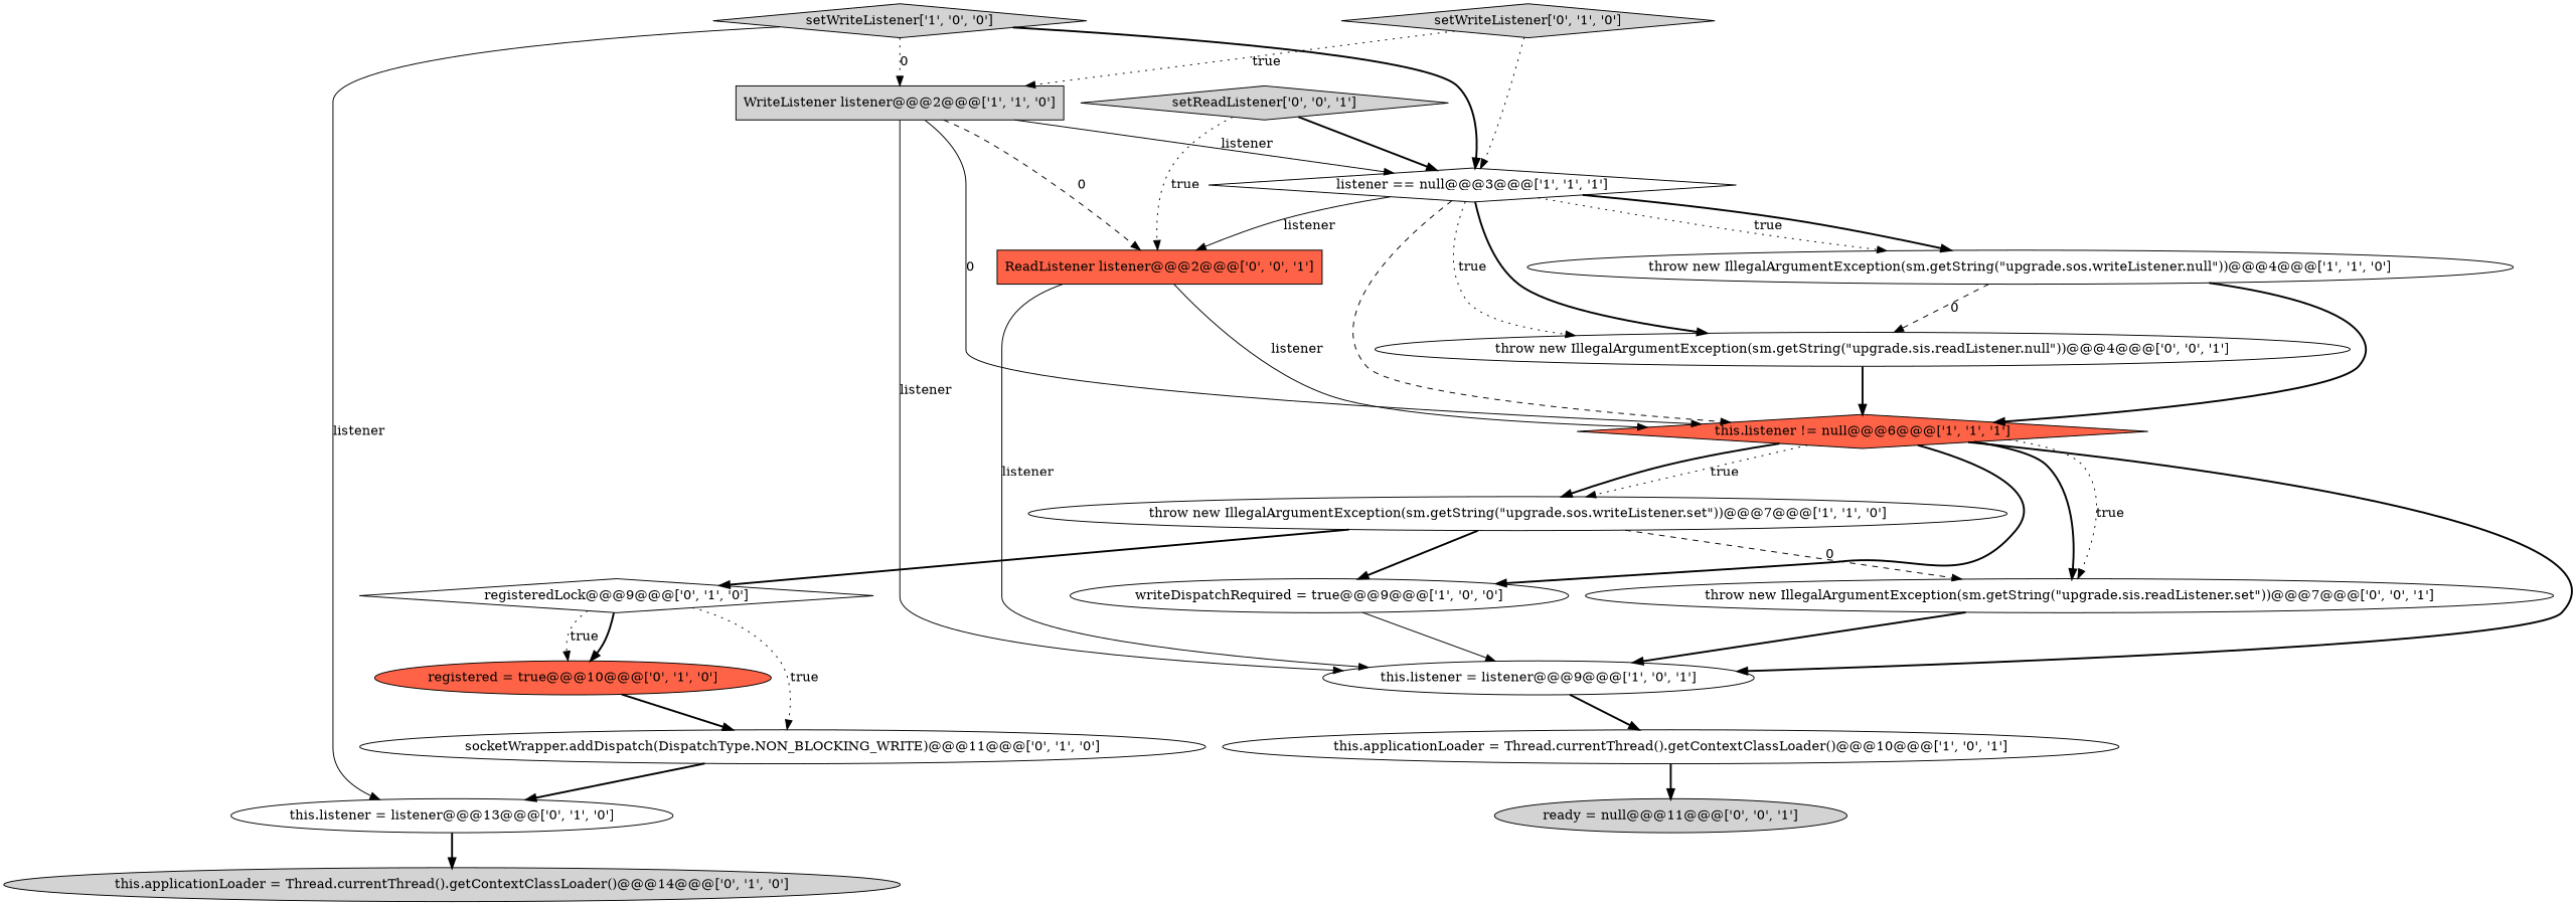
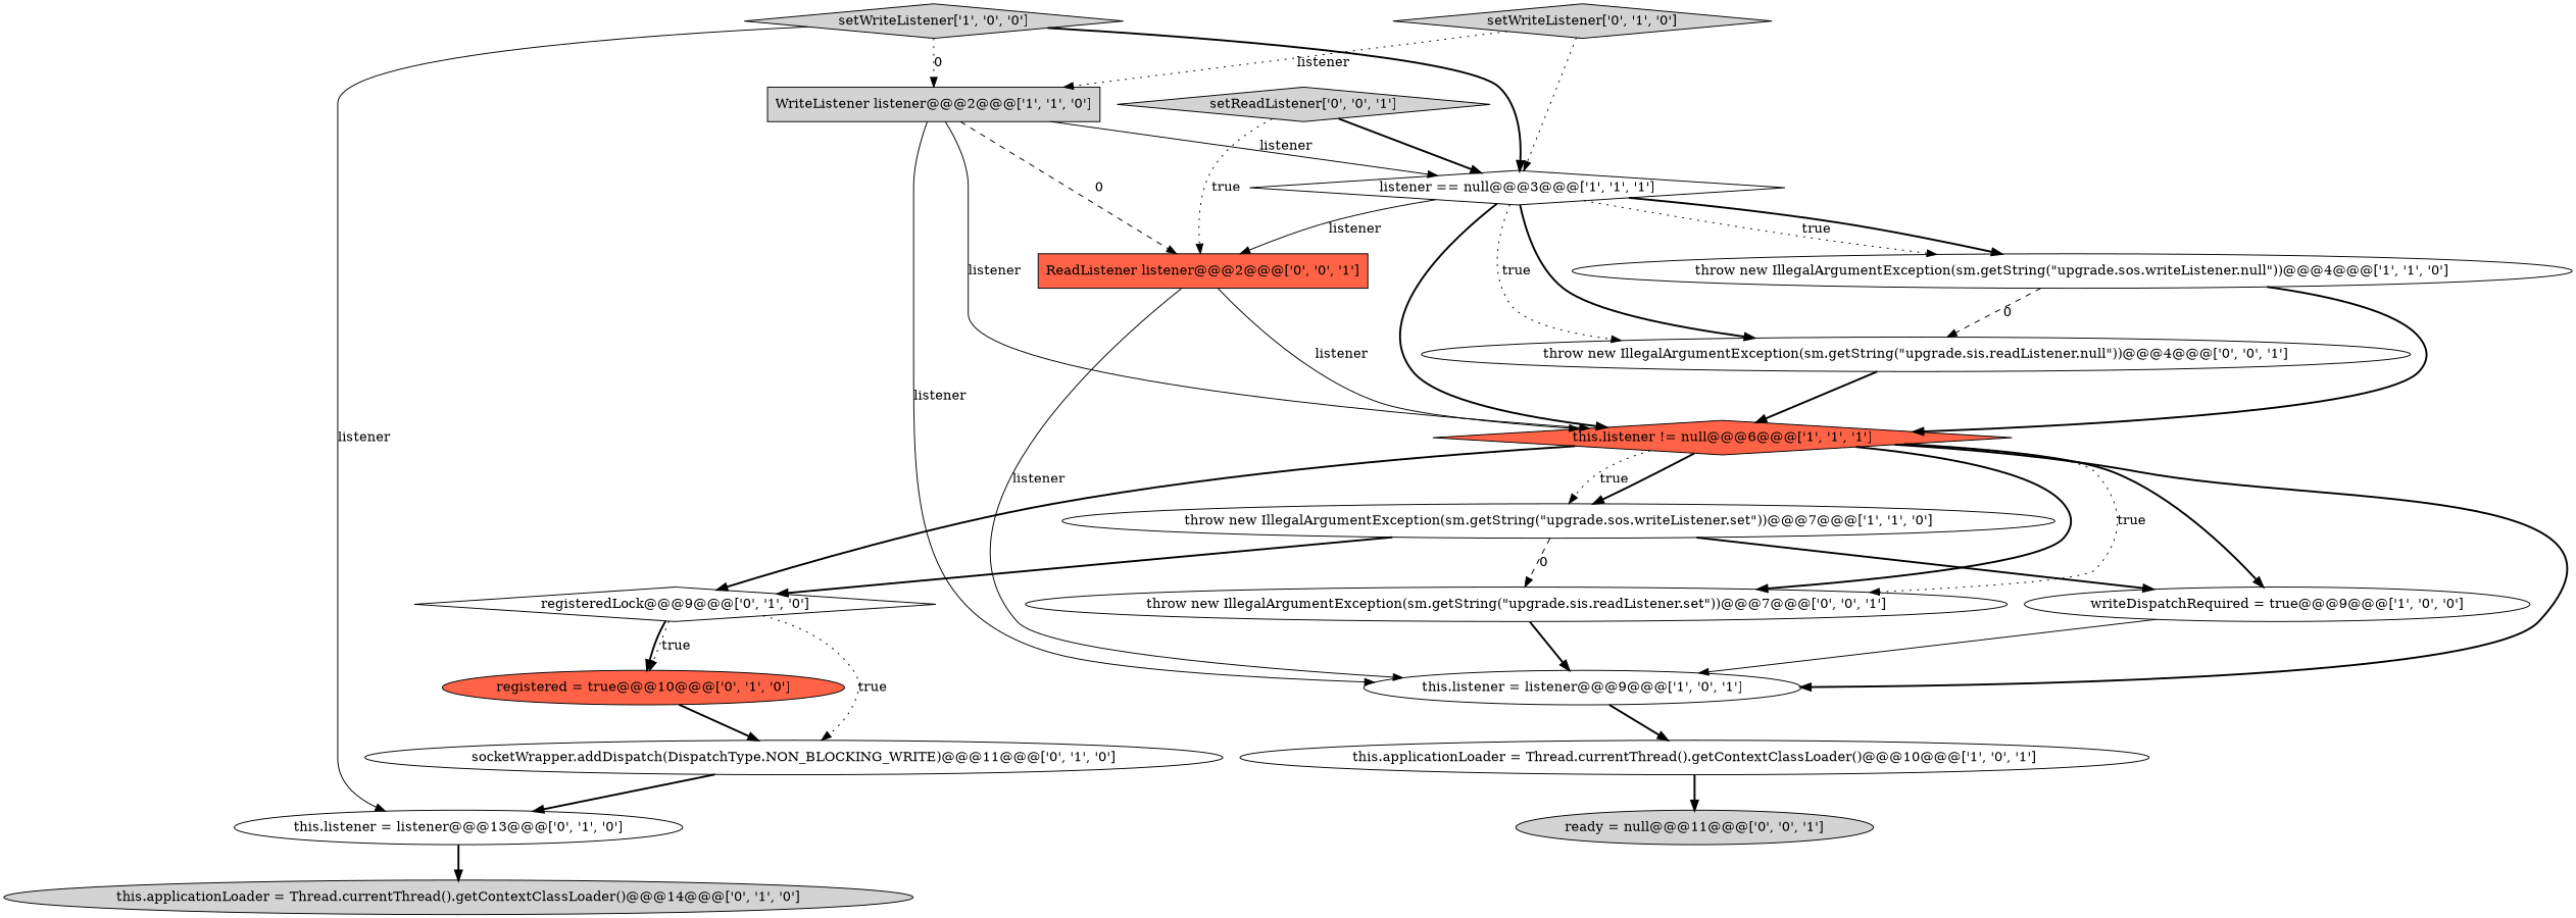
  digraph {
    node [fillcolor=white shape=ellipse style=filled]
    edge [style=bold]
    n1 [fillcolor=tomato label="this.listener != null@@@6@@@['1', '1', '1']" shape=diamond]
    n2 [label="registeredLock@@@9@@@['0', '1', '0']" shape=diamond]
    n3 [label="writeDispatchRequired = true@@@9@@@['1', '0', '0']"]
    n4 [label="throw new IllegalArgumentException(sm.getString(\"upgrade.sis.readListener.set\"))@@@7@@@['0', '0', '1']"]
    n5 [label="this.listener = listener@@@9@@@['1', '0', '1']"]
    n6 [label="throw new IllegalArgumentException(sm.getString(\"upgrade.sos.writeListener.set\"))@@@7@@@['1', '1', '0']"]
    n7 [fillcolor=tomato label="registered = true@@@10@@@['0', '1', '0']"]
    n8 [label="socketWrapper.addDispatch(DispatchType.NON_BLOCKING_WRITE)@@@11@@@['0', '1', '0']"]
    n9 [label="this.applicationLoader = Thread.currentThread().getContextClassLoader()@@@10@@@['1', '0', '1']"]
    n10 [label="this.listener = listener@@@13@@@['0', '1', '0']"]
    n11 [fillcolor=lightgray label="setWriteListener['1', '0', '0']" shape=diamond]
    n12 [label="listener == null@@@3@@@['1', '1', '1']" shape=diamond]
    n13 [fillcolor=lightgray label="WriteListener listener@@@2@@@['1', '1', '0']" shape=box]
    n14 [label="throw new IllegalArgumentException(sm.getString(\"upgrade.sis.readListener.null\"))@@@4@@@['0', '0', '1']"]
    n15 [label="throw new IllegalArgumentException(sm.getString(\"upgrade.sos.writeListener.null\"))@@@4@@@['1', '1', '0']"]
    n16 [fillcolor=tomato label="ReadListener listener@@@2@@@['0', '0', '1']" shape=box]
    n17 [fillcolor=lightgray label="this.applicationLoader = Thread.currentThread().getContextClassLoader()@@@14@@@['0', '1', '0']"]
    n18 [fillcolor=lightgray label="ready = null@@@11@@@['0', '0', '1']"]
    n19 [fillcolor=lightgray label="setWriteListener['0', '1', '0']" shape=diamond]
    n20 [fillcolor=lightgray label="setReadListener['0', '0', '1']" shape=diamond]
+   n1 -> n2
    n1 -> n3
    n1 -> n4 [label=true style=dotted]
    n1 -> n4
    n1 -> n5
    n1 -> n6 [label=true style=dotted]
    n1 -> n6
    n2 -> n7
    n2 -> n7 [label=true style=dotted]
    n2 -> n8 [label=true style=dotted]
    n3 -> n5 [style=solid]
    n4 -> n5
    n5 -> n9
    n6 -> n2
    n6 -> n3
    n6 -> n4 [label=0 style=dashed]
    n7 -> n8
    n8 -> n10
    n9 -> n18
    n10 -> n17
    n11 -> n10 [label=listener style=solid]
    n11 -> n12
    n11 -> n13 [label=0 style=dotted]
-   n12 -> n1 [style=dashed]
+   n12 -> n1
    n12 -> n14 [label=true style=dotted]
    n12 -> n14
    n12 -> n15
    n12 -> n15 [label=true style=dotted]
    n12 -> n16 [label=listener style=solid]
-   n13 -> n1 [label=0 style=solid]
+   n13 -> n1 [label=listener style=solid]
    n13 -> n5 [label=listener style=solid]
    n13 -> n12 [label=listener style=solid]
    n13 -> n16 [label=0 style=dashed]
    n14 -> n1
    n15 -> n1
    n15 -> n14 [label=0 style=dashed]
    n16 -> n1 [label=listener style=solid]
    n16 -> n5 [label=listener style=solid]
    n19 -> n12 [style=dotted]
-   n19 -> n13 [label=true style=dotted]
+   n19 -> n13 [label=listener style=dotted]
    n20 -> n12
    n20 -> n16 [label=true style=dotted]
  }
